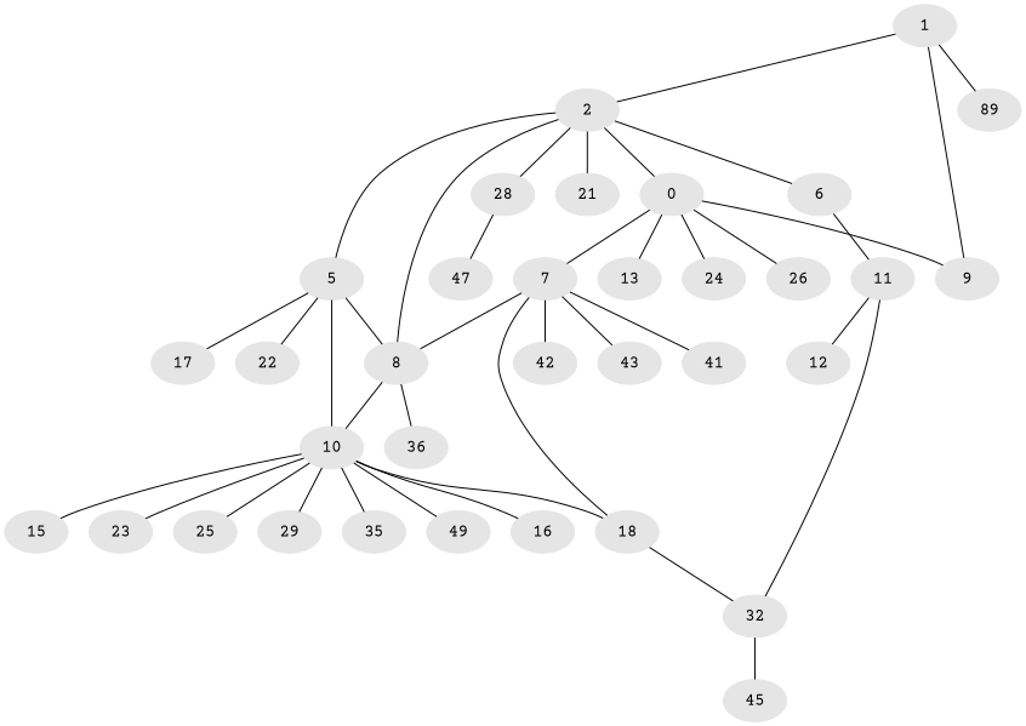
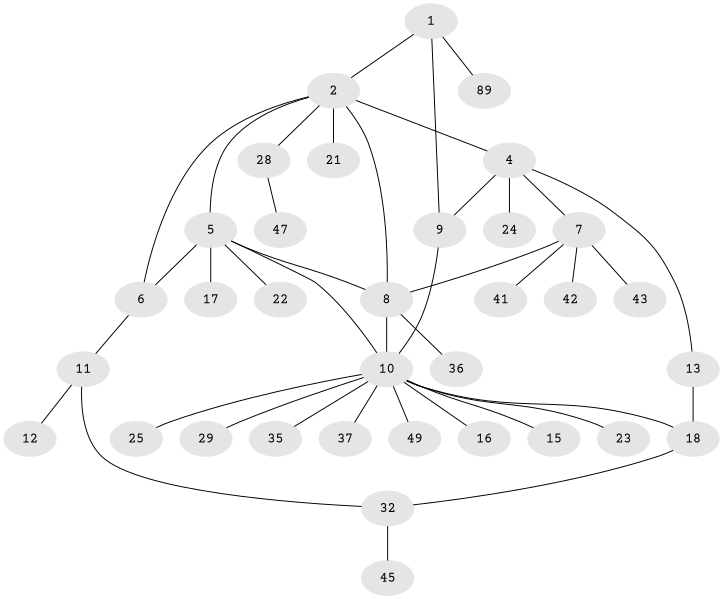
  graph {
    fontname="Courier Prime"
    node [color=gray90 fontname="Courier Prime" style=filled]
    edge [fontname="Courier Prime"]
    1 [super="+14"]
    2 [super="+3"]
    9 [super="+44"]
    n4 [label=89]
-   4 [super="+48" label=0]
+   4 [super="+48"]
    5 [super="+40"]
    6 [super="+38"]
    8
    21
    n10 [label=28 super="+28"]
    10 [super="+20"]
    7 [super="+19"]
    13
    24
-   26
    17
    22
    11 [super="+30"]
    36 [super="+46"]
    47
    18
    41
    42
    43
    16 [super="+33"]
    15
    23 [super="+34"]
    25
    29
    n30 [label=35]
+   37
    49
    12
    32 [super="+35"]
    45
    1 -- 2
    1 -- 9
    1 -- n4
    2 -- 4
    2 -- 5
    2 -- 6
    2 -- 8
    2 -- 21
    2 -- n10
+   9 -- 10
    4 -- 9
    4 -- 7
    4 -- 13
    4 -- 24
-   4 -- 26
+   5 -- 6
    5 -- 8
    5 -- 10
    5 -- 17
    5 -- 22
    6 -- 11
    8 -- 10
    8 -- 36
    n10 -- 47
    10 -- 18
    10 -- 16
    10 -- 15
    10 -- 23
    10 -- 25
    10 -- 29
    10 -- n30
+   10 -- 37
    10 -- 49
    7 -- 8
-   7 -- 18
+   13 -- 18
    7 -- 41
    7 -- 42
    7 -- 43
    11 -- 12
    11 -- 32
    18 -- 32
    32 -- 45
  }
